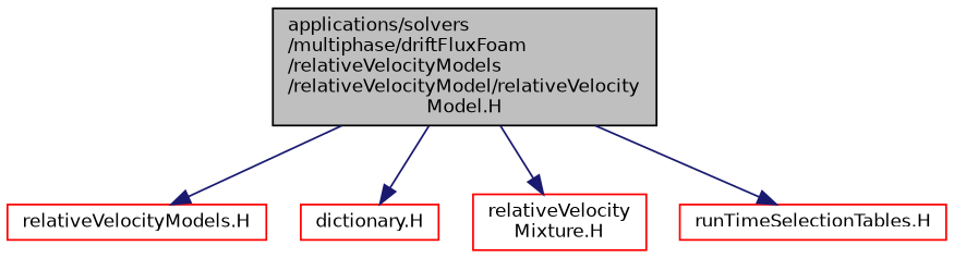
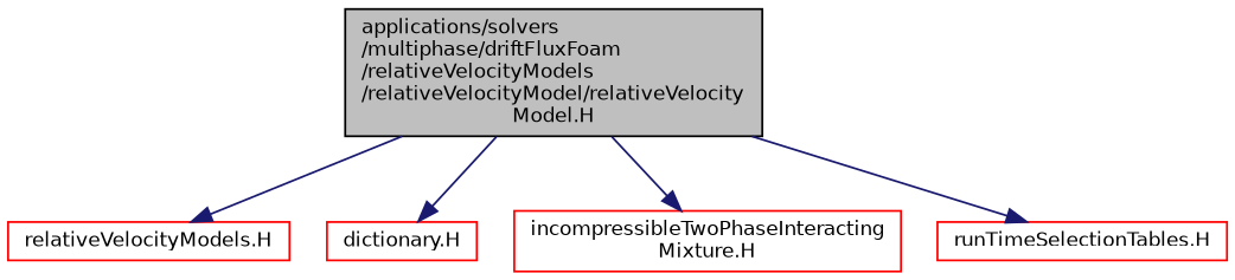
  digraph {
    node [color=red fontname=Helvetica fontsize=10 shape=record]
    edge [color=midnightblue fontname=Helvetica fontsize=10 labelfontname=Helvetica labelfontsize=10 style=solid]
    n1 [color=black fillcolor=grey75 fontcolor=black height=0.2 label="applications/solvers\l/multiphase/driftFluxFoam\l/relativeVelocityModels\l/relativeVelocityModel/relativeVelocity\lModel.H" style=filled width=0.4]
    n2 [height=0.2 label="relativeVelocityModels.H" width=0.4]
    n3 [height=0.2 label="dictionary.H" width=0.4]
-   n4 [height=0.2 label="relativeVelocity\lMixture.H" width=0.4]
+   n4 [height=0.2 label="incompressibleTwoPhaseInteracting\lMixture.H" width=0.4]
    n5 [height=0.2 label="runTimeSelectionTables.H" width=0.4]
    n1 -> n2
    n1 -> n3
    n1 -> n4
    n1 -> n5
  }
